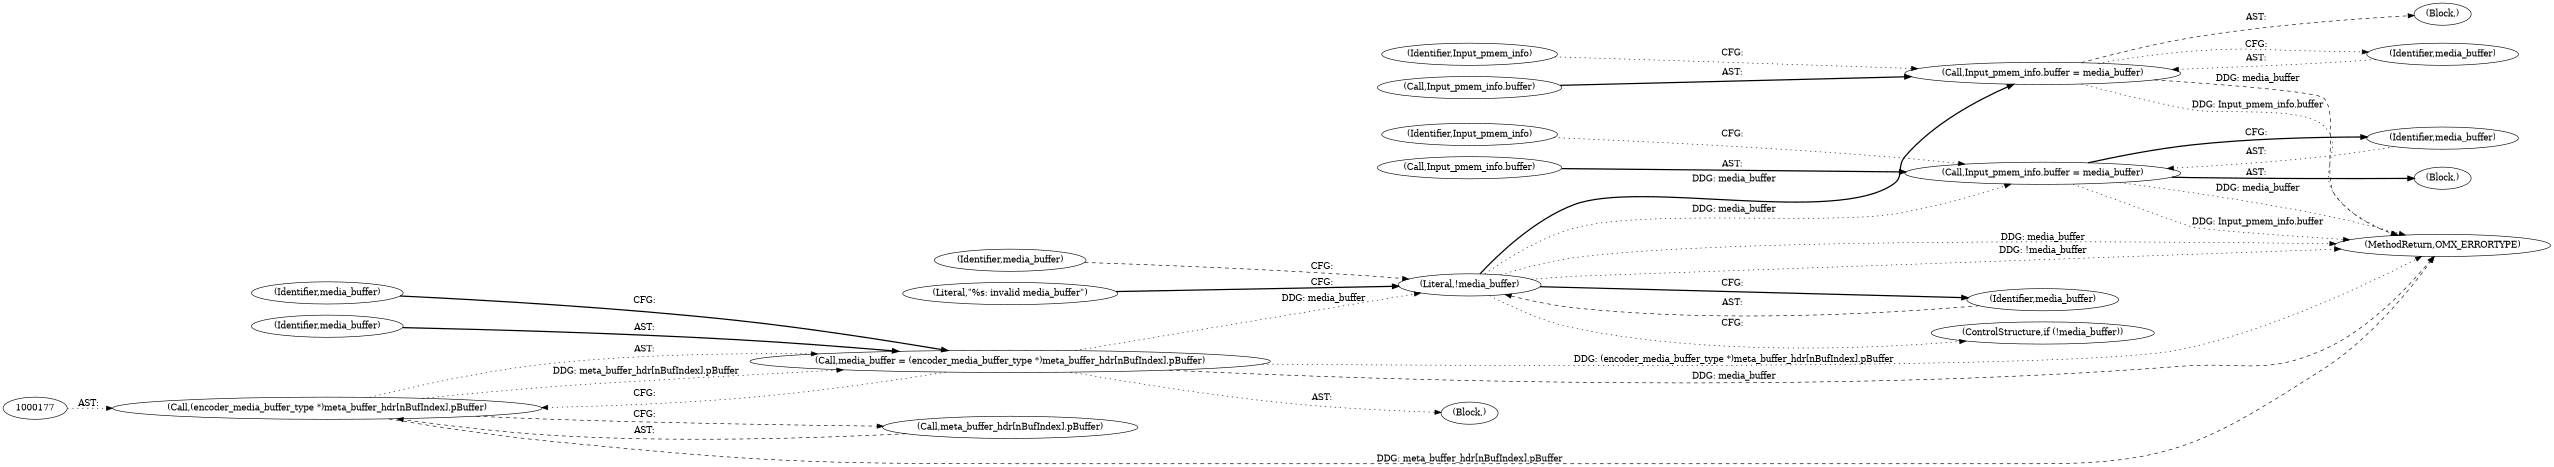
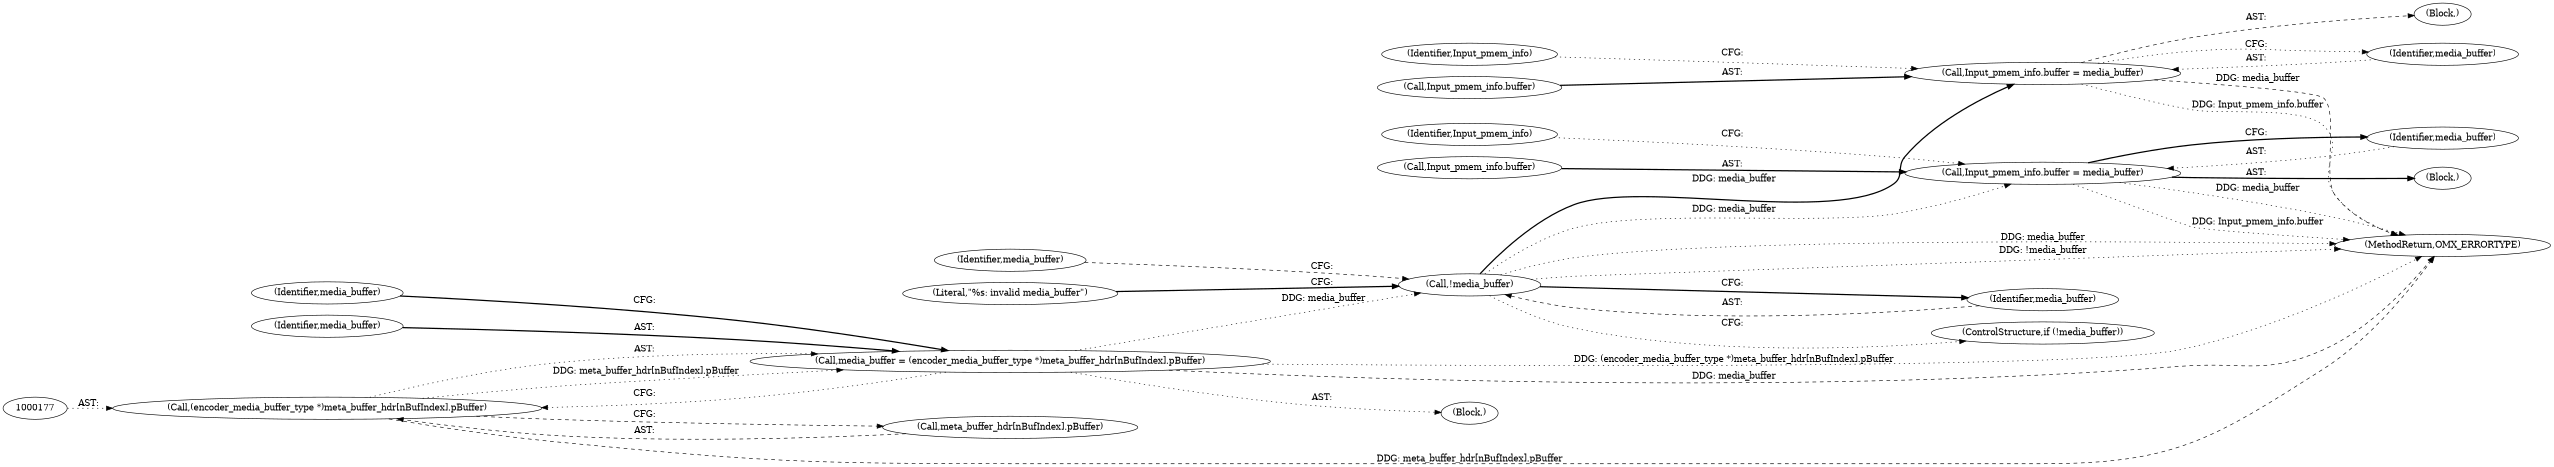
  digraph {
    rankdir=LR
    edge [style=dotted]
    n1 [label="(Call,(encoder_media_buffer_type *)meta_buffer_hdr[nBufIndex].pBuffer)"]
    n2 [label="(Call,media_buffer = (encoder_media_buffer_type *)meta_buffer_hdr[nBufIndex].pBuffer)"]
    n3 [label="(Call,meta_buffer_hdr[nBufIndex].pBuffer)"]
    n4 [label="(MethodReturn,OMX_ERRORTYPE)"]
-   n5 [label="(Literal,!media_buffer)"]
+   n5 [label="(Call,!media_buffer)"]
    n6 [label="(Block,)"]
    n7 [label="(Call,Input_pmem_info.buffer = media_buffer)"]
    n8 [label="(Call,Input_pmem_info.buffer = media_buffer)"]
    n9 [label="(Identifier,media_buffer)"]
    n10 [label="(ControlStructure,if (!media_buffer))"]
    n11 [label="(Block,)"]
    n12 [label="(Identifier,media_buffer)"]
    n13 [label="(Identifier,media_buffer)"]
    n14 [label="(Block,)"]
    n15 [label="(Identifier,Input_pmem_info)"]
    n16 [label="(Call,Input_pmem_info.buffer)"]
    n17 [label="(Identifier,Input_pmem_info)"]
    n18 [label="(Call,Input_pmem_info.buffer)"]
    n19 [label="(Identifier,media_buffer)"]
    n20 [label="(Identifier,media_buffer)"]
    n21 [label="(Literal,\"%s: invalid media_buffer\")"]
    n22 [label="(Identifier,media_buffer)"]
    1000177
    n1 -> n2 [label="AST: "]
    n1 -> n2 [label="DDG: meta_buffer_hdr[nBufIndex].pBuffer"]
    n1 -> n3 [label="CFG: " style=dashed]
    n1 -> n4 [label="DDG: meta_buffer_hdr[nBufIndex].pBuffer" style=dashed]
    n2 -> n1 [label="CFG: "]
    n2 -> n4 [label="DDG: (encoder_media_buffer_type *)meta_buffer_hdr[nBufIndex].pBuffer"]
    n2 -> n4 [label="DDG: media_buffer" style=dashed]
    n2 -> n5 [label="DDG: media_buffer"]
    n2 -> n6 [label="AST: "]
    n3 -> n1 [label="AST: " style=dashed]
    n5 -> n4 [label="DDG: media_buffer"]
    n5 -> n4 [label="DDG: !media_buffer"]
    n5 -> n7 [label="DDG: media_buffer" style=bold]
    n5 -> n8 [label="DDG: media_buffer"]
    n5 -> n9 [label="CFG: " style=bold]
    n5 -> n10 [label="CFG: "]
    n7 -> n4 [label="DDG: media_buffer" style=dashed]
    n7 -> n4 [label="DDG: Input_pmem_info.buffer"]
    n7 -> n11 [label="AST: " style=dashed]
    n7 -> n12 [label="CFG: "]
    n8 -> n4 [label="DDG: media_buffer"]
    n8 -> n4 [label="DDG: Input_pmem_info.buffer"]
    n8 -> n13 [label="CFG: " style=bold]
    n8 -> n14 [label="AST: " style=bold]
    n9 -> n5 [label="AST: " style=dashed]
    n12 -> n7 [label="AST: "]
    n13 -> n8 [label="AST: "]
    n15 -> n8 [label="CFG: "]
    n16 -> n8 [label="AST: " style=bold]
    n17 -> n7 [label="CFG: "]
    n18 -> n7 [label="AST: " style=bold]
    n19 -> n2 [label="CFG: " style=bold]
    n20 -> n5 [label="CFG: " style=dashed]
    n21 -> n5 [label="CFG: " style=bold]
    n22 -> n2 [label="AST: " style=bold]
    1000177 -> n1 [label="AST: "]
  }
